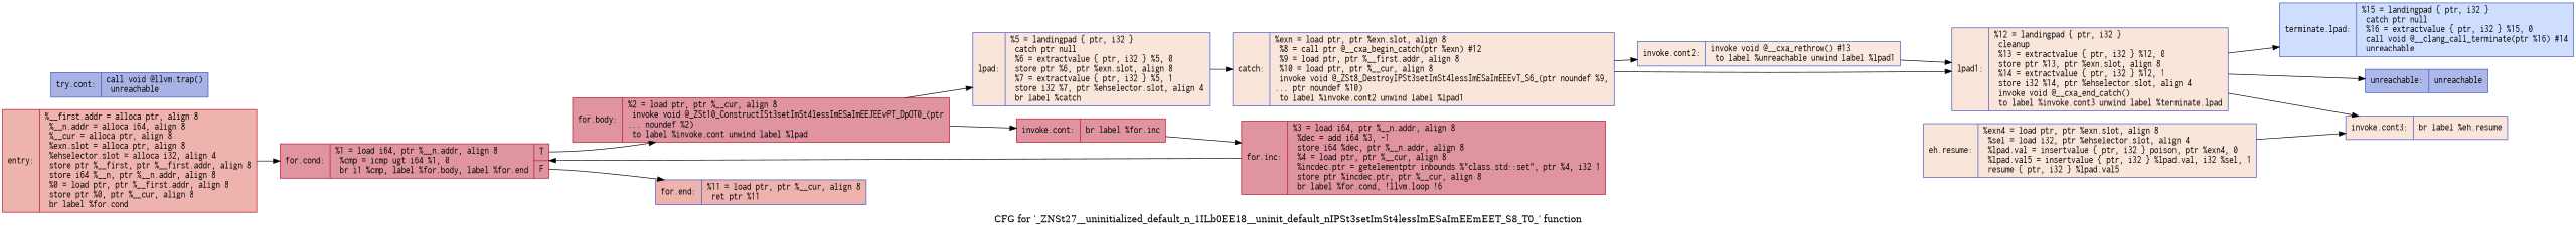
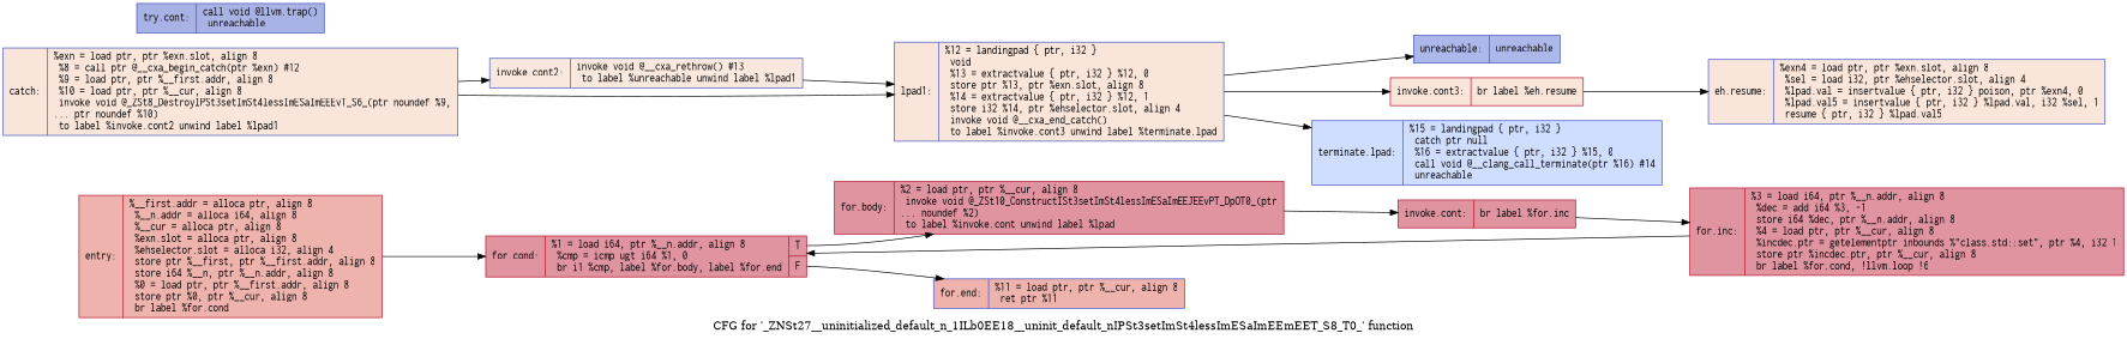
  digraph {
    label="CFG for '_ZNSt27__uninitialized_default_n_1ILb0EE18__uninit_default_nIPSt3setImSt4lessImESaImEEmEET_S8_T0_' function"
    rankdir=LR
    node [color="#3d50c3ff" fillcolor="#f4c5ad70" fontname=Courier shape=record style=filled]
    n1 [color="#b70d28ff" fillcolor="#d6524470" label="{entry:\l|  %__first.addr = alloca ptr, align 8\l  %__n.addr = alloca i64, align 8\l  %__cur = alloca ptr, align 8\l  %exn.slot = alloca ptr, align 8\l  %ehselector.slot = alloca i32, align 4\l  store ptr %__first, ptr %__first.addr, align 8\l  store i64 %__n, ptr %__n.addr, align 8\l  %0 = load ptr, ptr %__first.addr, align 8\l  store ptr %0, ptr %__cur, align 8\l  br label %for.cond\l}"]
    n2 [color="#b70d28ff" fillcolor="#b70d2870" label="{for.cond:\l|  %1 = load i64, ptr %__n.addr, align 8\l  %cmp = icmp ugt i64 %1, 0\l  br i1 %cmp, label %for.body, label %for.end\l|{<s0>T|<s1>F}}"]
    n3 [color="#b70d28ff" fillcolor="#b70d2870" label="{for.body:\l|  %2 = load ptr, ptr %__cur, align 8\l  invoke void @_ZSt10_ConstructISt3setImSt4lessImESaImEEJEEvPT_DpOT0_(ptr\l... noundef %2)\l          to label %invoke.cont unwind label %lpad\l}"]
    n4 [fillcolor="#d6524470" label="{for.end:\l|  %11 = load ptr, ptr %__cur, align 8\l  ret ptr %11\l}"]
    n5 [color="#b70d28ff" fillcolor="#b70d2870" label="{invoke.cont:\l|  br label %for.inc\l}"]
-   n6 [label="{lpad:\l|  %5 = landingpad \{ ptr, i32 \}\l          catch ptr null\l  %6 = extractvalue \{ ptr, i32 \} %5, 0\l  store ptr %6, ptr %exn.slot, align 8\l  %7 = extractvalue \{ ptr, i32 \} %5, 1\l  store i32 %7, ptr %ehselector.slot, align 4\l  br label %catch\l}"]
    n7 [color="#b70d28ff" fillcolor="#b70d2870" label="{for.inc:\l|  %3 = load i64, ptr %__n.addr, align 8\l  %dec = add i64 %3, -1\l  store i64 %dec, ptr %__n.addr, align 8\l  %4 = load ptr, ptr %__cur, align 8\l  %incdec.ptr = getelementptr inbounds %\"class.std::set\", ptr %4, i32 1\l  store ptr %incdec.ptr, ptr %__cur, align 8\l  br label %for.cond, !llvm.loop !6\l}"]
    n8 [label="{catch:\l|  %exn = load ptr, ptr %exn.slot, align 8\l  %8 = call ptr @__cxa_begin_catch(ptr %exn) #12\l  %9 = load ptr, ptr %__first.addr, align 8\l  %10 = load ptr, ptr %__cur, align 8\l  invoke void @_ZSt8_DestroyIPSt3setImSt4lessImESaImEEEvT_S6_(ptr noundef %9,\l... ptr noundef %10)\l          to label %invoke.cont2 unwind label %lpad1\l}"]
    n9 [fillcolor="#f2cab570" label="{invoke.cont2:\l|  invoke void @__cxa_rethrow() #13\l          to label %unreachable unwind label %lpad1\l}"]
-   n10 [label="{lpad1:\l|  %12 = landingpad \{ ptr, i32 \}\l          cleanup\l  %13 = extractvalue \{ ptr, i32 \} %12, 0\l  store ptr %13, ptr %exn.slot, align 8\l  %14 = extractvalue \{ ptr, i32 \} %12, 1\l  store i32 %14, ptr %ehselector.slot, align 4\l  invoke void @__cxa_end_catch()\l          to label %invoke.cont3 unwind label %terminate.lpad\l}"]
+   n10 [label="{lpad1:\l|  %12 = landingpad \{ ptr, i32 \}\l          void\l  %13 = extractvalue \{ ptr, i32 \} %12, 0\l  store ptr %13, ptr %exn.slot, align 8\l  %14 = extractvalue \{ ptr, i32 \} %12, 1\l  store i32 %14, ptr %ehselector.slot, align 4\l  invoke void @__cxa_end_catch()\l          to label %invoke.cont3 unwind label %terminate.lpad\l}"]
    n11 [fillcolor="#465ecf70" label="{unreachable:\l|  unreachable\l}"]
-   n12 [label="{invoke.cont3:\l|  br label %eh.resume\l}"]
+   n12 [color="#b70d28ff" label="{invoke.cont3:\l|  br label %eh.resume\l}"]
    n13 [fillcolor="#93b5fe70" label="{terminate.lpad:\l|  %15 = landingpad \{ ptr, i32 \}\l          catch ptr null\l  %16 = extractvalue \{ ptr, i32 \} %15, 0\l  call void @__clang_call_terminate(ptr %16) #14\l  unreachable\l}"]
    n14 [label="{eh.resume:\l|  %exn4 = load ptr, ptr %exn.slot, align 8\l  %sel = load i32, ptr %ehselector.slot, align 4\l  %lpad.val = insertvalue \{ ptr, i32 \} poison, ptr %exn4, 0\l  %lpad.val5 = insertvalue \{ ptr, i32 \} %lpad.val, i32 %sel, 1\l  resume \{ ptr, i32 \} %lpad.val5\l}"]
    n15 [fillcolor="#3d50c370" label="{try.cont:\l|  call void @llvm.trap()\l  unreachable\l}"]
    n1 -> n2
    n2 -> n3 [tailport=s0]
    n2 -> n4 [tailport=s1]
    n3 -> n5
-   n3 -> n6
    n5 -> n7
-   n6 -> n8
    n7 -> n2
    n8 -> n9
    n8 -> n10
    n9 -> n10
    n10 -> n11
    n10 -> n12
    n10 -> n13
-   n14 -> n12
+   n12 -> n14
  }
